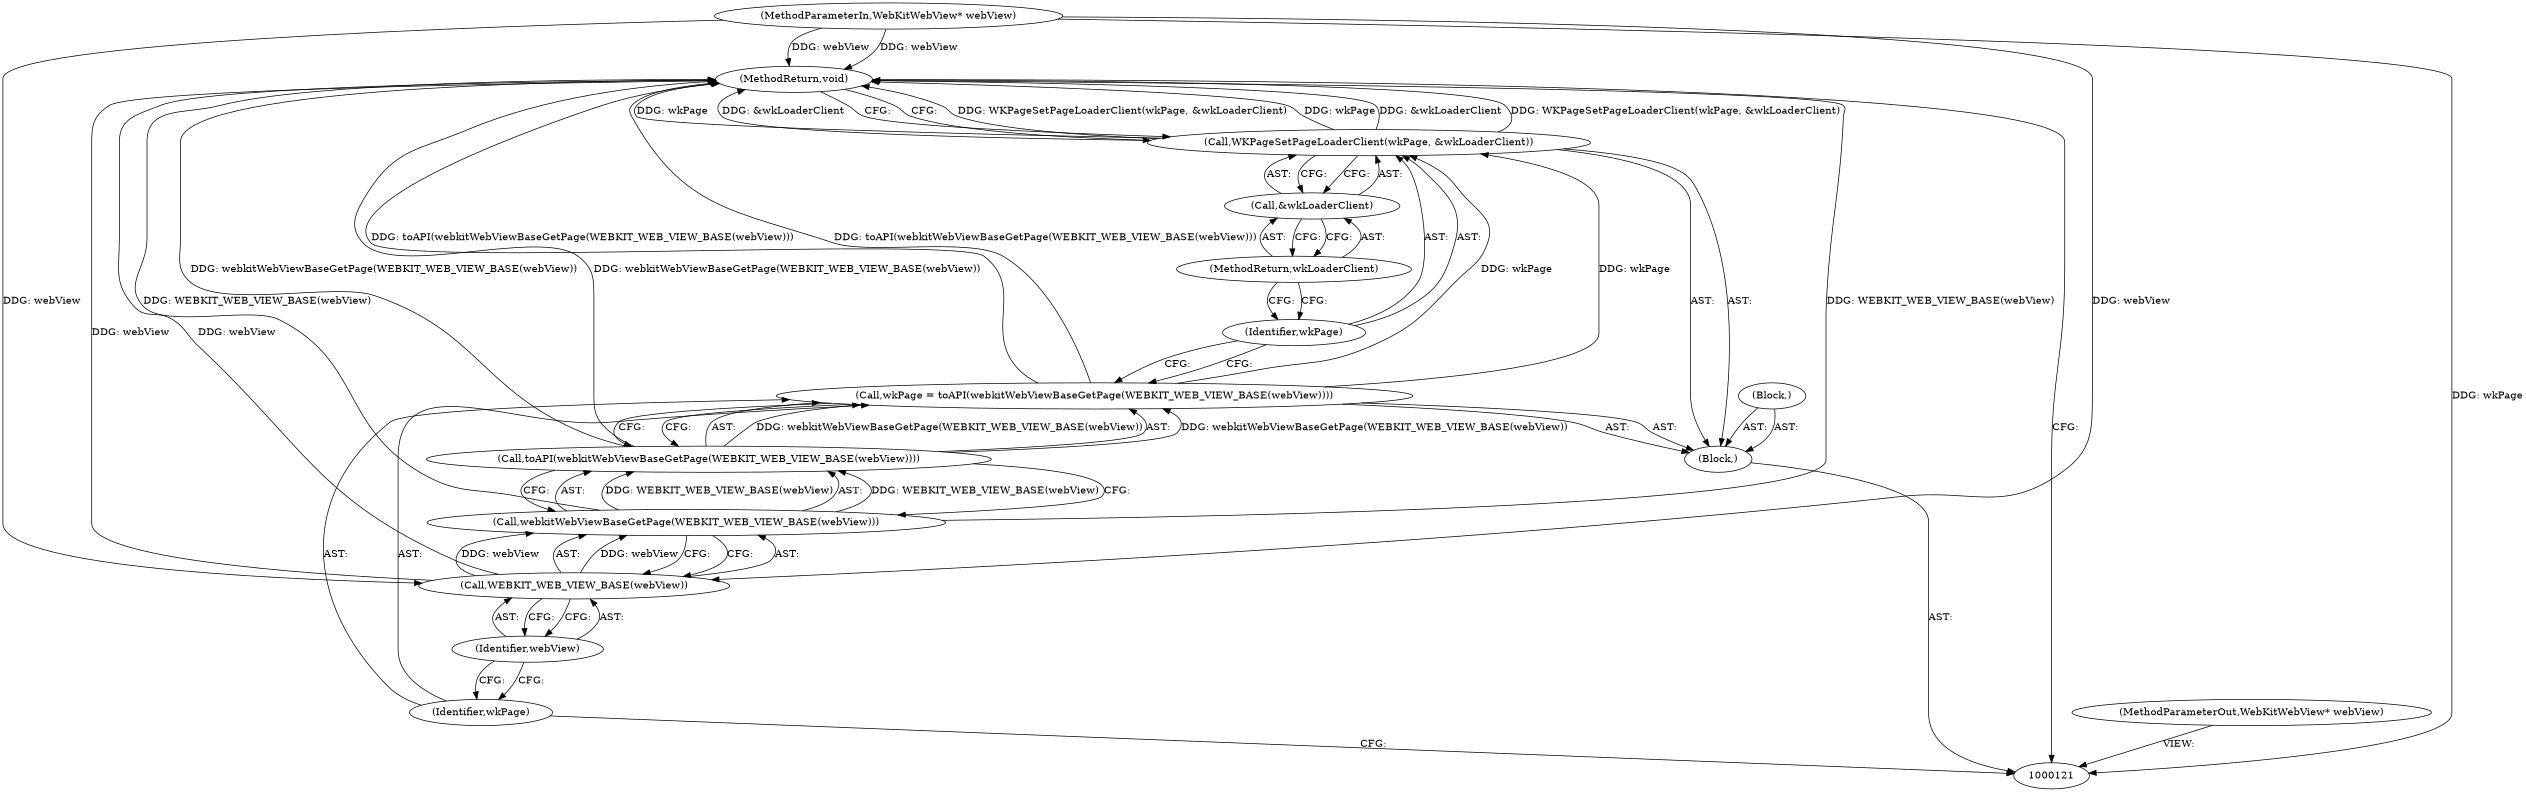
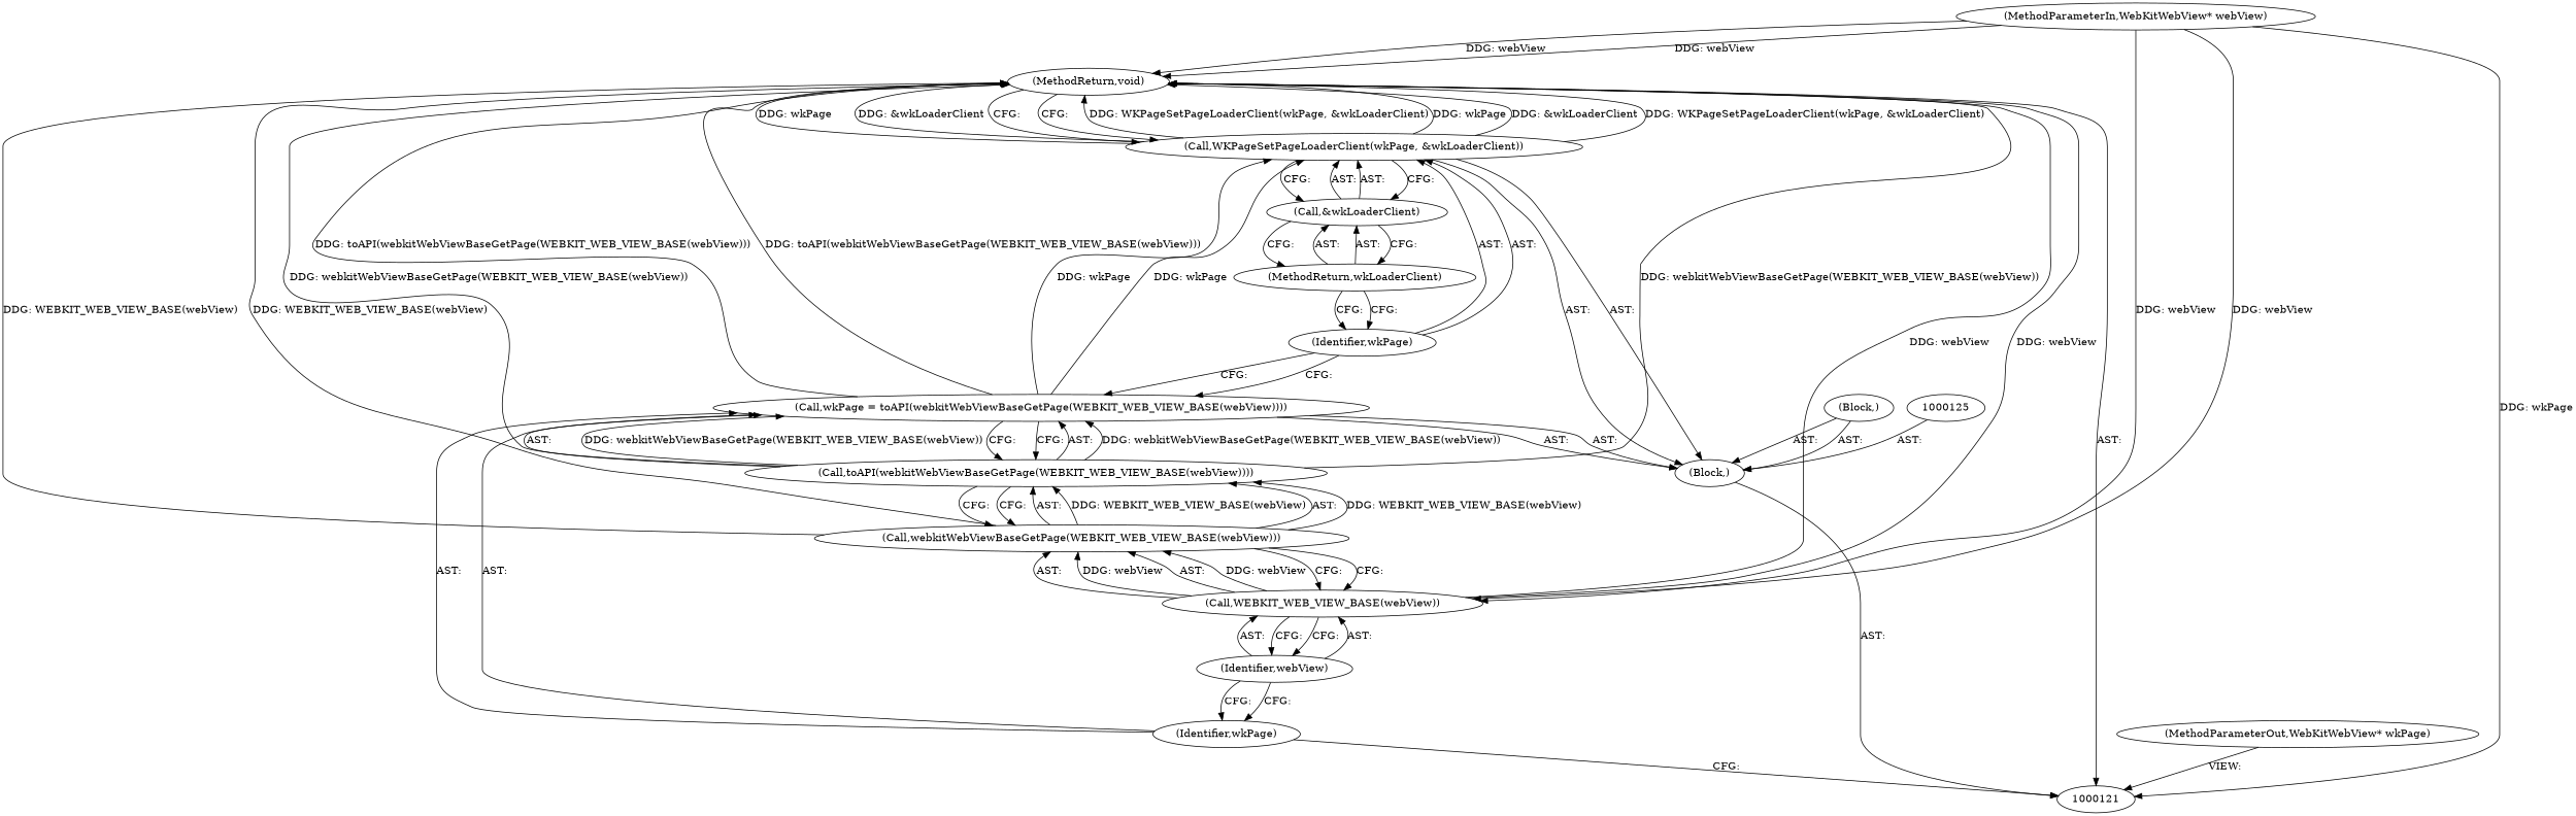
  digraph {
    n1 [label="(MethodReturn,void)"]
    n2 [label="(Call,WKPageSetPageLoaderClient(wkPage, &wkLoaderClient))"]
    1000121
    n4 [label="(Block,)"]
    n5 [label="(Call,&wkLoaderClient)"]
    n6 [label="(MethodParameterIn,WebKitWebView* webView)"]
    n7 [label="(Call,WEBKIT_WEB_VIEW_BASE(webView))"]
    n8 [label="(Call,webkitWebViewBaseGetPage(WEBKIT_WEB_VIEW_BASE(webView)))"]
    n9 [label="(Identifier,webView)"]
-   n10 [label="(MethodParameterOut,WebKitWebView* webView)"]
+   n10 [label="(MethodParameterOut,WebKitWebView* wkPage)"]
    n11 [label="(Block,)"]
    n12 [label="(Call,wkPage = toAPI(webkitWebViewBaseGetPage(WEBKIT_WEB_VIEW_BASE(webView))))"]
    n13 [label="(Call,toAPI(webkitWebViewBaseGetPage(WEBKIT_WEB_VIEW_BASE(webView))))"]
    n14 [label="(Identifier,wkPage)"]
    n15 [label="(Identifier,wkPage)"]
    n16 [label="(MethodReturn,wkLoaderClient)"]
+   1000125
    n1 -> n2 [label="CFG: "]
    n1 -> n2 [label="CFG: "]
-   n1 -> 1000121 [label="CFG: "]
+   n1 -> 1000121 [label="AST: "]
    n2 -> n1 [label="DDG: WKPageSetPageLoaderClient(wkPage, &wkLoaderClient)"]
    n2 -> n1 [label="DDG: wkPage"]
    n2 -> n1 [label="DDG: &wkLoaderClient"]
    n2 -> n1 [label="DDG: WKPageSetPageLoaderClient(wkPage, &wkLoaderClient)"]
    n2 -> n1 [label="DDG: wkPage"]
    n2 -> n1 [label="DDG: &wkLoaderClient"]
    n2 -> n4 [label="AST: "]
    n2 -> n4 [label="AST: "]
    n2 -> n5 [label="CFG: "]
    n2 -> n5 [label="CFG: "]
    n4 -> 1000121 [label="AST: "]
    n5 -> n2 [label="AST: "]
    n5 -> n2 [label="AST: "]
    n5 -> n16 [label="CFG: "]
    n5 -> n16 [label="CFG: "]
    n6 -> n1 [label="DDG: webView"]
    n6 -> n1 [label="DDG: webView"]
    n6 -> 1000121 [label="DDG: wkPage"]
    n6 -> n7 [label="DDG: webView"]
    n6 -> n7 [label="DDG: webView"]
    n7 -> n1 [label="DDG: webView"]
    n7 -> n1 [label="DDG: webView"]
    n7 -> n8 [label="AST: "]
    n7 -> n8 [label="DDG: webView"]
    n7 -> n8 [label="AST: "]
    n7 -> n8 [label="DDG: webView"]
    n7 -> n9 [label="CFG: "]
    n7 -> n9 [label="CFG: "]
    n8 -> n1 [label="DDG: WEBKIT_WEB_VIEW_BASE(webView)"]
    n8 -> n1 [label="DDG: WEBKIT_WEB_VIEW_BASE(webView)"]
    n8 -> n7 [label="CFG: "]
    n8 -> n7 [label="CFG: "]
    n8 -> n13 [label="AST: "]
    n8 -> n13 [label="DDG: WEBKIT_WEB_VIEW_BASE(webView)"]
    n8 -> n13 [label="AST: "]
    n8 -> n13 [label="DDG: WEBKIT_WEB_VIEW_BASE(webView)"]
    n9 -> n7 [label="AST: "]
    n9 -> n7 [label="AST: "]
    n9 -> n14 [label="CFG: "]
    n9 -> n14 [label="CFG: "]
    n10 -> 1000121 [label="VIEW: "]
    n11 -> n4 [label="AST: "]
    n11 -> n4 [label="AST: "]
    n12 -> n1 [label="DDG: toAPI(webkitWebViewBaseGetPage(WEBKIT_WEB_VIEW_BASE(webView)))"]
    n12 -> n1 [label="DDG: toAPI(webkitWebViewBaseGetPage(WEBKIT_WEB_VIEW_BASE(webView)))"]
    n12 -> n2 [label="DDG: wkPage"]
    n12 -> n2 [label="DDG: wkPage"]
    n12 -> n4 [label="AST: "]
    n12 -> n4 [label="AST: "]
    n12 -> n13 [label="CFG: "]
    n12 -> n13 [label="CFG: "]
    n13 -> n1 [label="DDG: webkitWebViewBaseGetPage(WEBKIT_WEB_VIEW_BASE(webView))"]
    n13 -> n1 [label="DDG: webkitWebViewBaseGetPage(WEBKIT_WEB_VIEW_BASE(webView))"]
    n13 -> n8 [label="CFG: "]
    n13 -> n8 [label="CFG: "]
    n13 -> n12 [label="AST: "]
    n13 -> n12 [label="DDG: webkitWebViewBaseGetPage(WEBKIT_WEB_VIEW_BASE(webView))"]
    n13 -> n12 [label="AST: "]
    n13 -> n12 [label="DDG: webkitWebViewBaseGetPage(WEBKIT_WEB_VIEW_BASE(webView))"]
    n14 -> 1000121 [label="CFG: "]
    n14 -> n12 [label="AST: "]
    n14 -> n12 [label="AST: "]
    n15 -> n2 [label="AST: "]
    n15 -> n2 [label="AST: "]
    n15 -> n12 [label="CFG: "]
    n15 -> n12 [label="CFG: "]
    n16 -> n5 [label="AST: "]
    n16 -> n5 [label="AST: "]
    n16 -> n15 [label="CFG: "]
    n16 -> n15 [label="CFG: "]
+   1000125 -> n4 [label="AST: "]
  }
